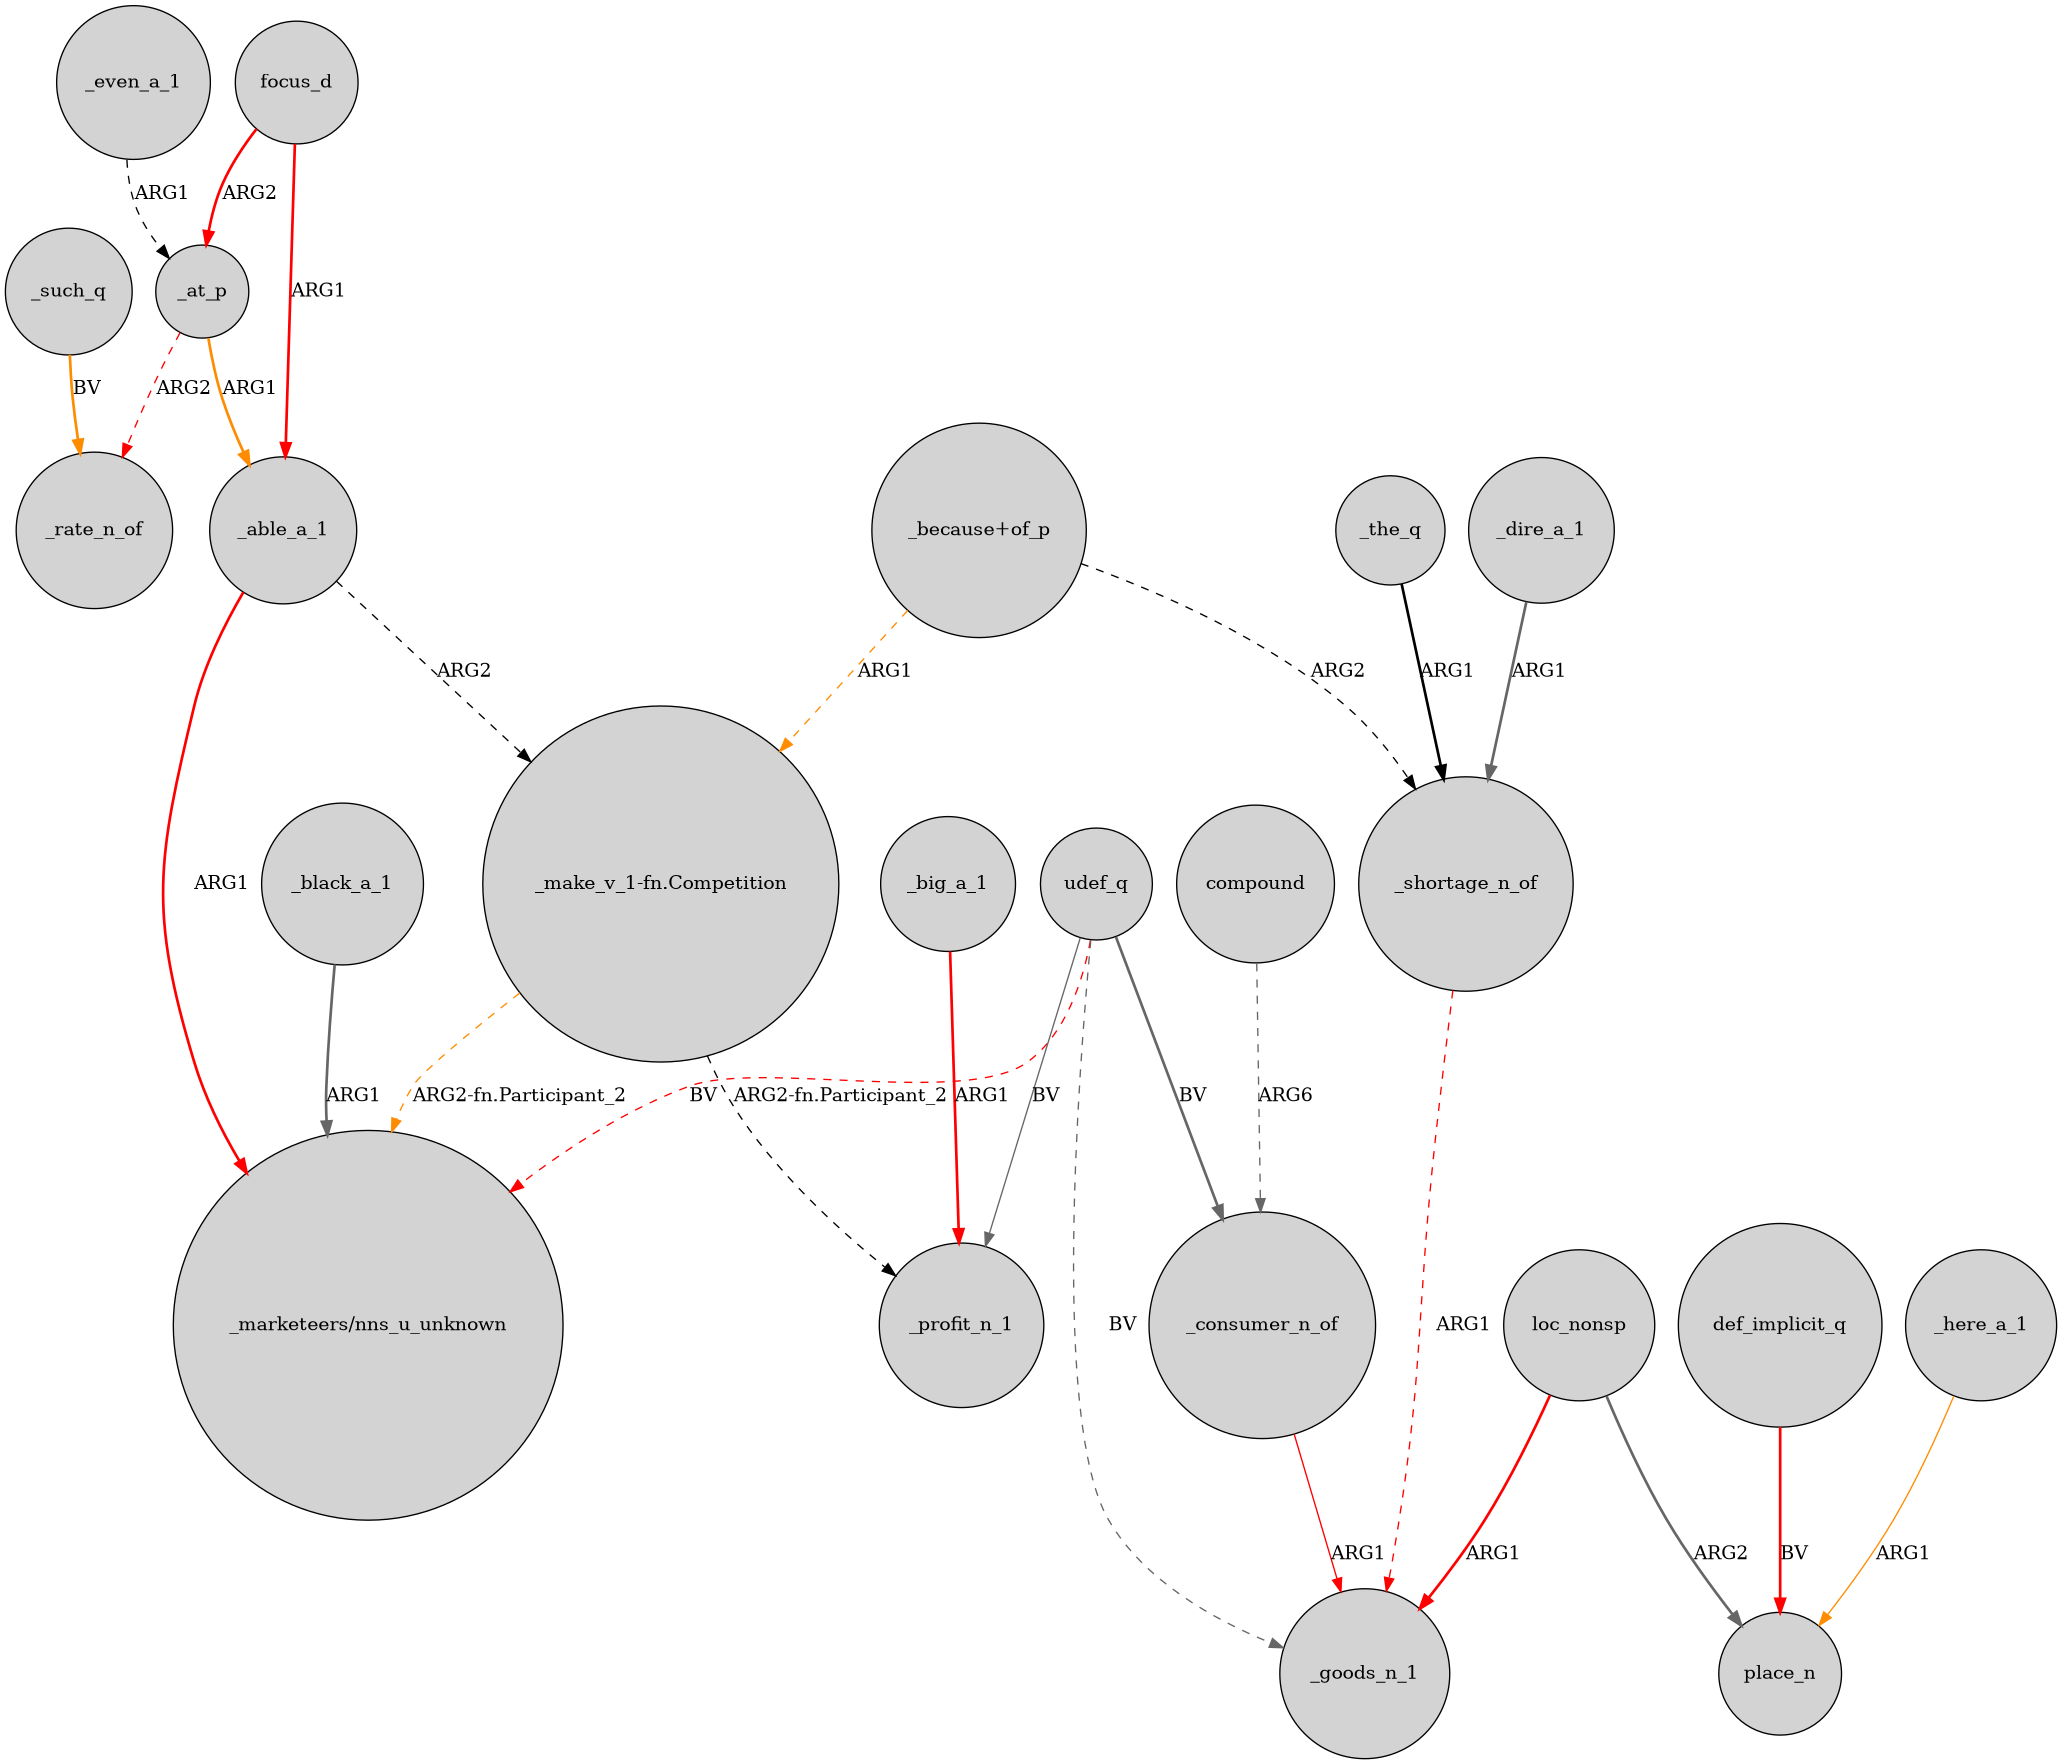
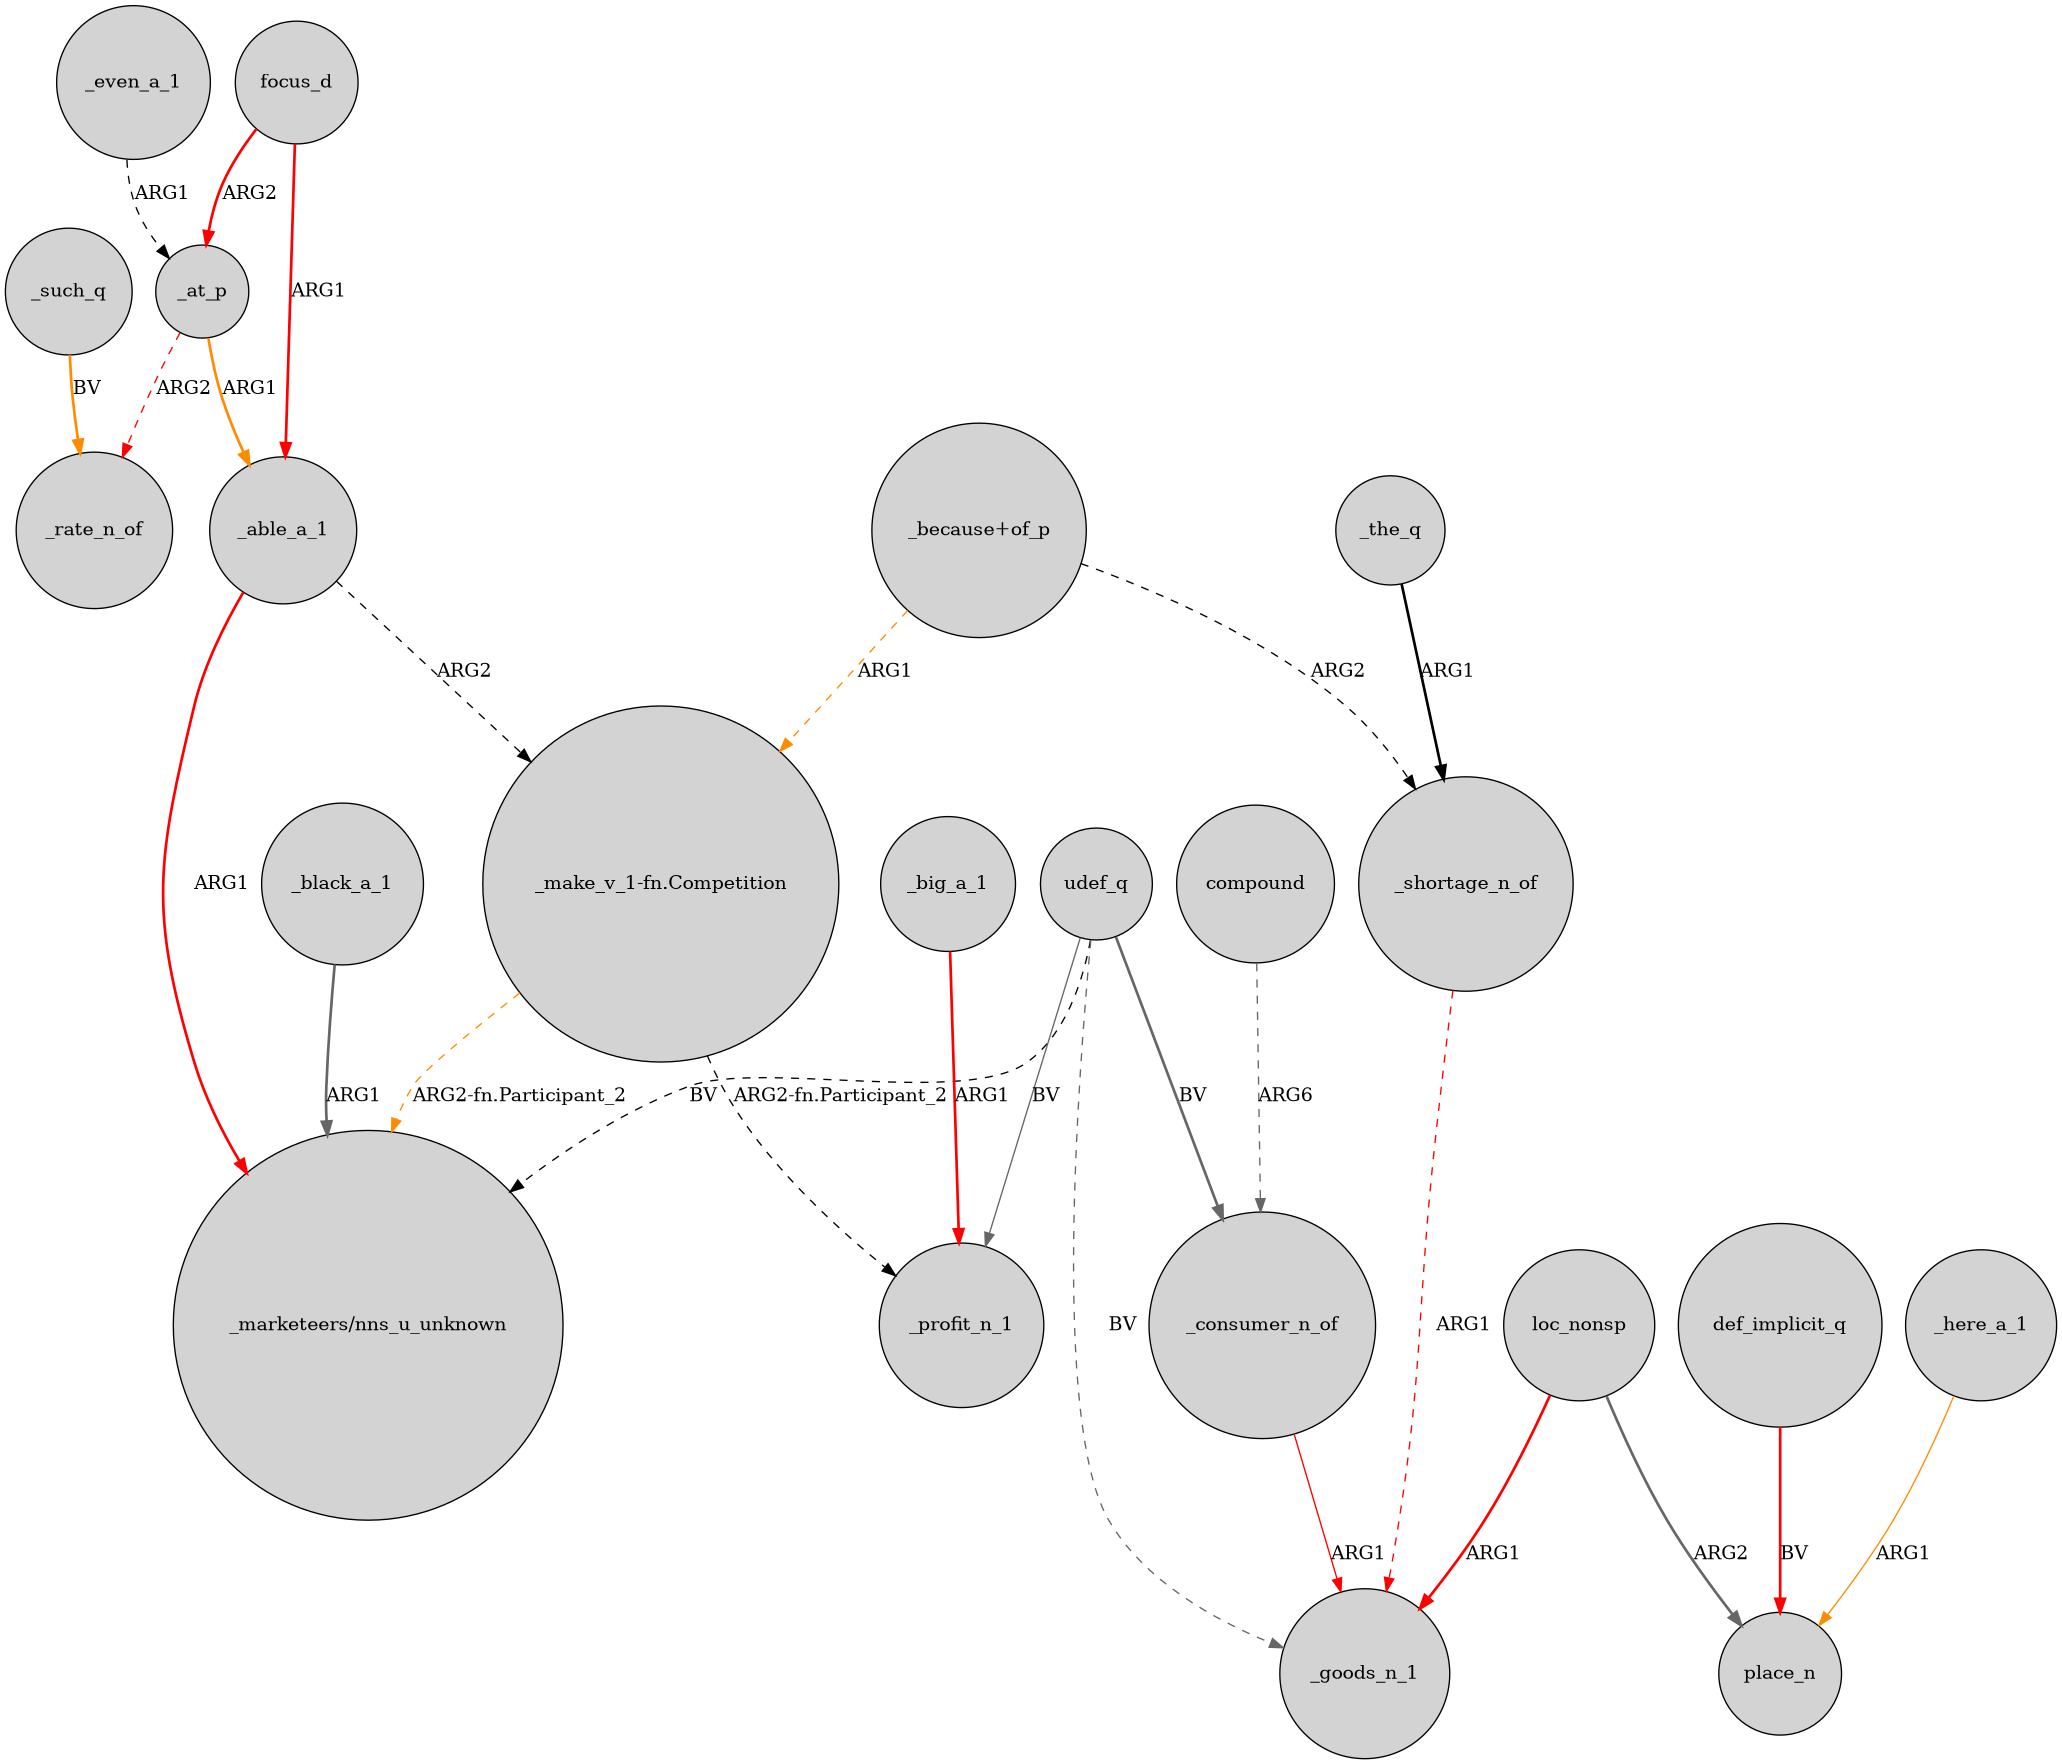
  digraph {
    node [shape=circle style=filled]
    edge [color=red style=bold]
    focus_d
    _able_a_1
    _at_p
    "_make_v_1-fn.Competition"
    "_marketeers/nns_u_unknown"
    _rate_n_of
    _profit_n_1
    def_implicit_q
    place_n
    _shortage_n_of
    _goods_n_1
    _even_a_1
    udef_q
    _consumer_n_of
    "_because+of_p"
    _here_a_1
    _the_q
    _black_a_1
    _big_a_1
-   _dire_a_1
    compound
    _such_q
    loc_nonsp
    focus_d -> _able_a_1 [label=ARG1]
    focus_d -> _at_p [label=ARG2]
    _able_a_1 -> "_make_v_1-fn.Competition" [color=black label=ARG2 style=dashed]
    _able_a_1 -> "_marketeers/nns_u_unknown" [label=ARG1]
    _at_p -> _able_a_1 [color=darkorange label=ARG1]
    _at_p -> _rate_n_of [label=ARG2 style=dashed]
    "_make_v_1-fn.Competition" -> "_marketeers/nns_u_unknown" [color=darkorange label="ARG2-fn.Participant_2" style=dashed]
    "_make_v_1-fn.Competition" -> _profit_n_1 [color=black label="ARG2-fn.Participant_2" style=dashed]
    def_implicit_q -> place_n [label=BV]
    _shortage_n_of -> _goods_n_1 [label=ARG1 style=dashed]
    _even_a_1 -> _at_p [color=black label=ARG1 style=dashed]
-   udef_q -> "_marketeers/nns_u_unknown" [label=BV style=dashed]
+   udef_q -> "_marketeers/nns_u_unknown" [color=black label=BV style=dashed]
    udef_q -> _profit_n_1 [color=gray40 label=BV style=solid]
    udef_q -> _goods_n_1 [color=gray40 label=BV style=dashed]
    udef_q -> _consumer_n_of [color=gray40 label=BV]
    _consumer_n_of -> _goods_n_1 [label=ARG1 style=solid]
    "_because+of_p" -> "_make_v_1-fn.Competition" [color=darkorange label=ARG1 style=dashed]
    "_because+of_p" -> _shortage_n_of [color=black label=ARG2 style=dashed]
    _here_a_1 -> place_n [color=darkorange label=ARG1 style=solid]
    _the_q -> _shortage_n_of [color=black label=ARG1]
    _black_a_1 -> "_marketeers/nns_u_unknown" [color=gray40 label=ARG1]
    _big_a_1 -> _profit_n_1 [label=ARG1]
-   _dire_a_1 -> _shortage_n_of [color=gray40 label=ARG1]
    compound -> _consumer_n_of [color=gray40 label=ARG6 style=dashed]
    _such_q -> _rate_n_of [color=darkorange label=BV]
    loc_nonsp -> place_n [color=gray40 label=ARG2]
    loc_nonsp -> _goods_n_1 [label=ARG1]
  }
